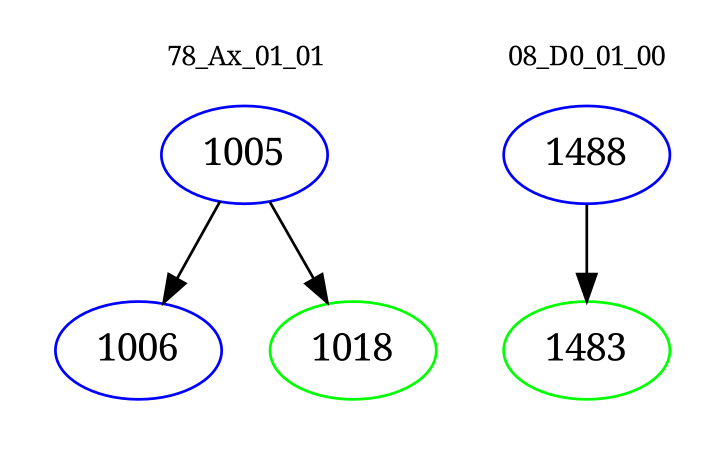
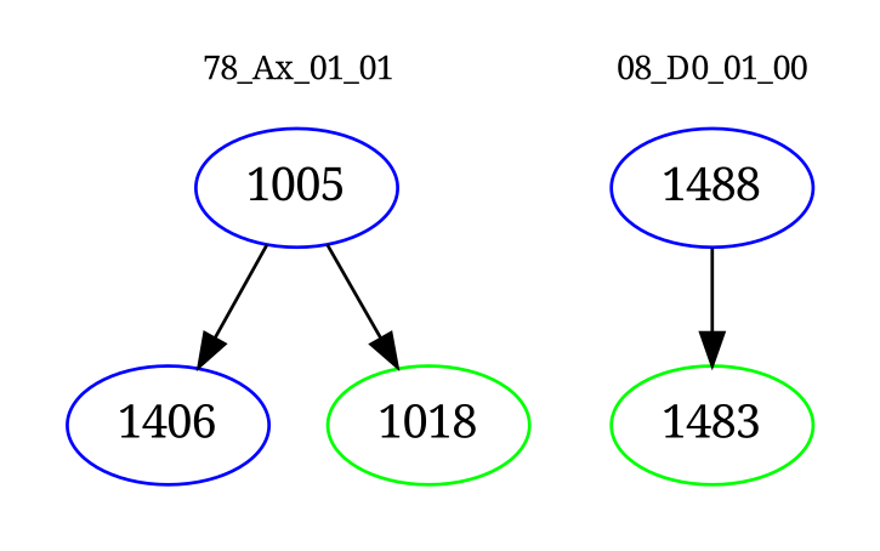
  digraph {
    fontname="Noto Serif"
    node [color=blue fontname="Noto Serif"]
    edge [color=black fontname="Noto Serif"]
    n1 [label=1005]
-   n2 [label=1006]
+   n2 [label=1406]
    n3 [color=green label=1018]
    n4 [label=1488]
    n5 [color=green label=1483]
    subgraph cluster_1 {
      color=white
      fontsize=10
      label="78_Ax_01_01"
      n1
      n2
      n3
    }
    subgraph cluster_2 {
      color=white
      fontsize=10
      label="08_D0_01_00"
      n4
      n5
    }
    n1 -> n2
    n1 -> n3
    n4 -> n5
  }
